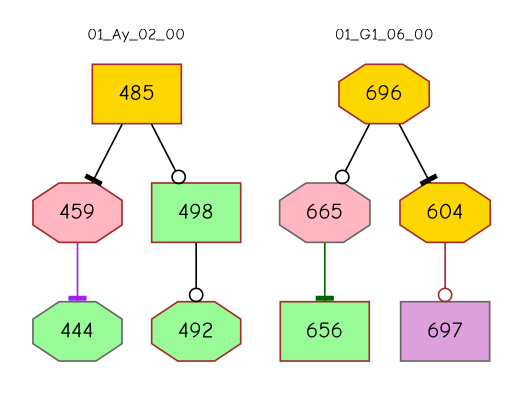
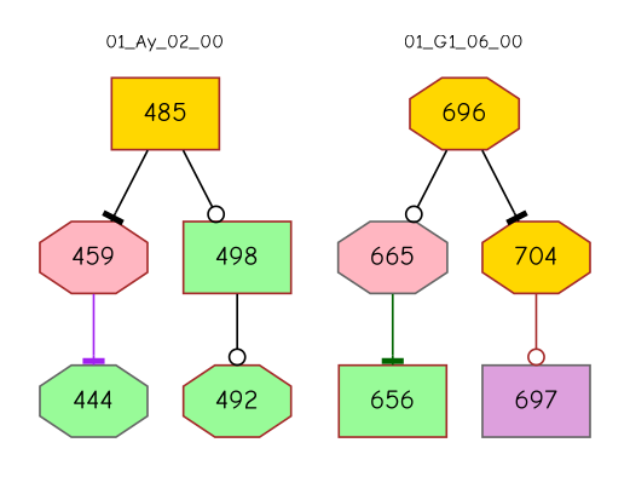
  digraph {
    fontname="Comic Neue"
    node [color=brown fillcolor=palegreen fontname="Comic Neue" shape=octagon style=filled]
    edge [arrowhead=tee color=black fontname="Comic Neue"]
    n1 [fillcolor=gold label=485 shape=box]
    n2 [fillcolor=lightpink label=459]
    n3 [label=498 shape=box]
    n4 [color=gray40 label=444]
    n5 [label=492]
    n6 [fillcolor=gold label=696]
    n7 [color=gray40 fillcolor=lightpink label=665]
-   n8 [fillcolor=gold label=604]
+   n8 [fillcolor=gold label=704]
    n9 [label=656 shape=box]
    n10 [color=gray40 fillcolor=plum label=697 shape=box]
    subgraph cluster_1 {
      color=white
      fontsize=10
      label="01_Ay_02_00"
      n1
      n2
      n3
      n4
      n5
    }
    subgraph cluster_2 {
      color=white
      fontsize=10
      label="01_G1_06_00"
      n6
      n7
      n8
      n9
      n10
    }
    n1 -> n2
    n1 -> n3 [arrowhead=odot]
    n2 -> n4 [color=purple]
    n3 -> n5 [arrowhead=odot]
    n6 -> n7 [arrowhead=odot]
    n6 -> n8
    n7 -> n9 [color=darkgreen]
    n8 -> n10 [arrowhead=odot color=brown]
  }
